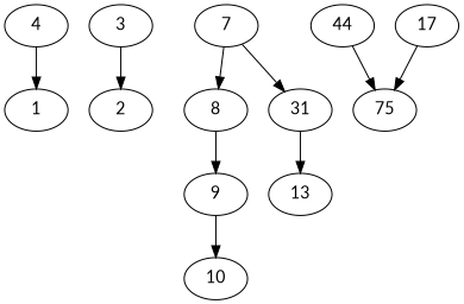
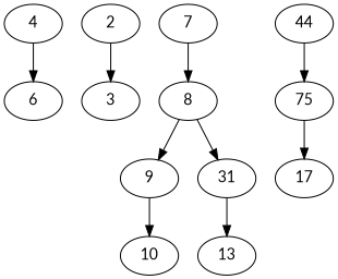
  digraph {
    fontname=Lato
    node [alpha=0.09 fontname=Lato]
    edge [fontname=Lato]
    4 [expect_size=121440461405326147584]
-   6 [expect_size=159928367427088736 label=1]
+   6 [expect_size=159928367427088736]
    2 [alpha=0.18 expect_size=21475742718099456000]
    3 [alpha=0.12 expect_size=268301530936179744]
    7 [alpha=0.16 expect_size=29629355434641804]
    8 [alpha=0.15 expect_size=492467067451290240]
    9 [alpha=0.03 expect_size=3635743019813711]
    n8 [alpha=0.10 expect_size=195120790328068448 label=31]
    10 [alpha=0.05 expect_size=37164364368908910592]
    13 [alpha=0.16 expect_size=28581512178955876]
    n11 [alpha=0.18 expect_size=10289351864070664 label=44]
    n12 [alpha=0.12 expect_size=4209829736632967 label=75]
    17 [alpha=0.13 expect_size=40694411437840392]
    4 -> 6
-   3 -> 2
+   2 -> 3
    7 -> 8
    8 -> 9
-   7 -> n8
+   8 -> n8
    9 -> 10
    n8 -> 13
    n11 -> n12
-   17 -> n12
+   n12 -> 17
  }
